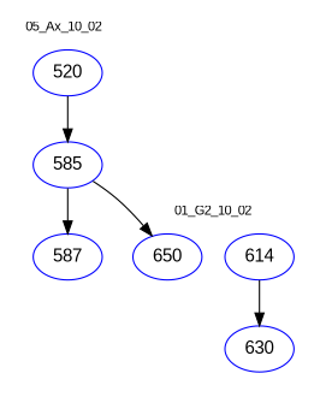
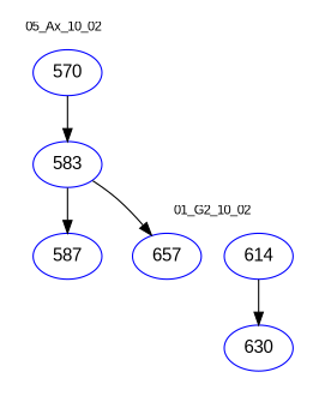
  digraph {
    fontname="Liberation Sans"
    node [color=blue fontname="Liberation Sans"]
    edge [color=black fontname="Liberation Sans"]
-   n1 [label=520]
-   n2 [label=585]
+   n1 [label=570]
+   n2 [label=583]
    n3 [label=587]
    n4 [label=614]
    n5 [label=630]
-   n6 [label=650]
+   n6 [label=657]
    subgraph cluster_1 {
      color=white
      fontsize=10
      label="05_Ax_10_02"
      n1
      n2
      n3
    }
    subgraph cluster_2 {
      color=white
      fontsize=10
      label="01_G2_10_02"
      n4
      n5
      n6
    }
    n1 -> n2
    n2 -> n3
    n2 -> n6
    n4 -> n5
  }
